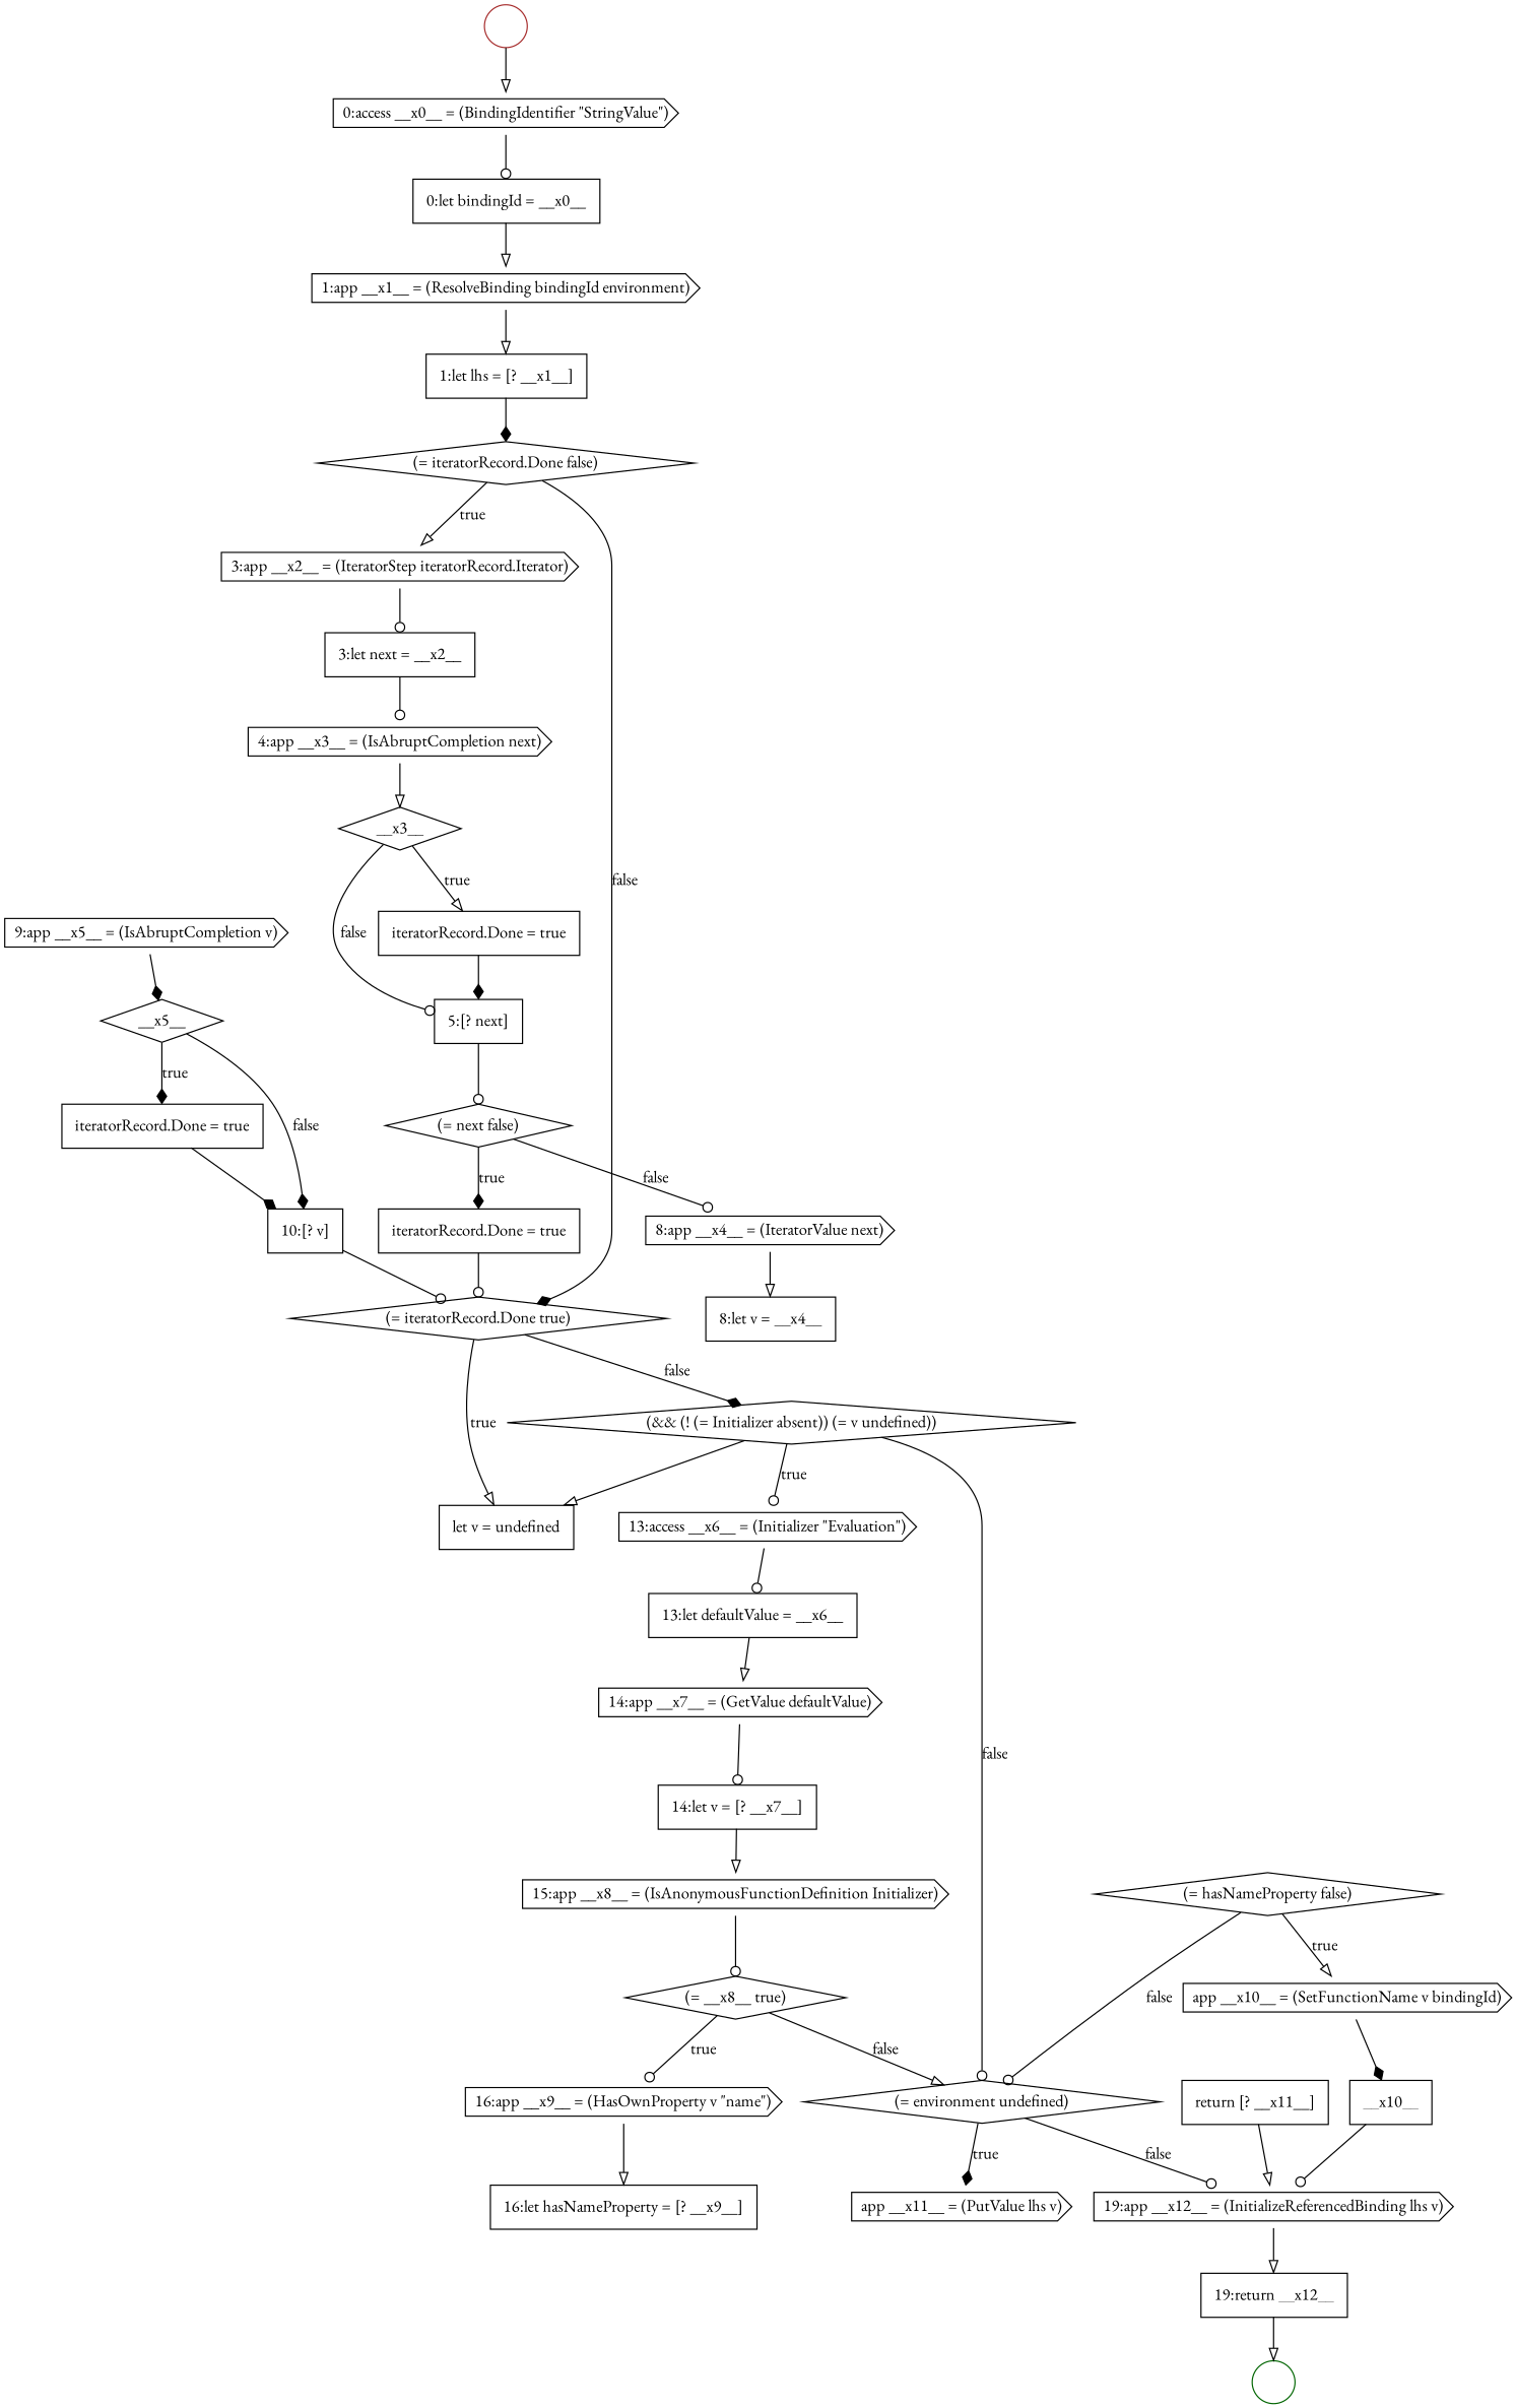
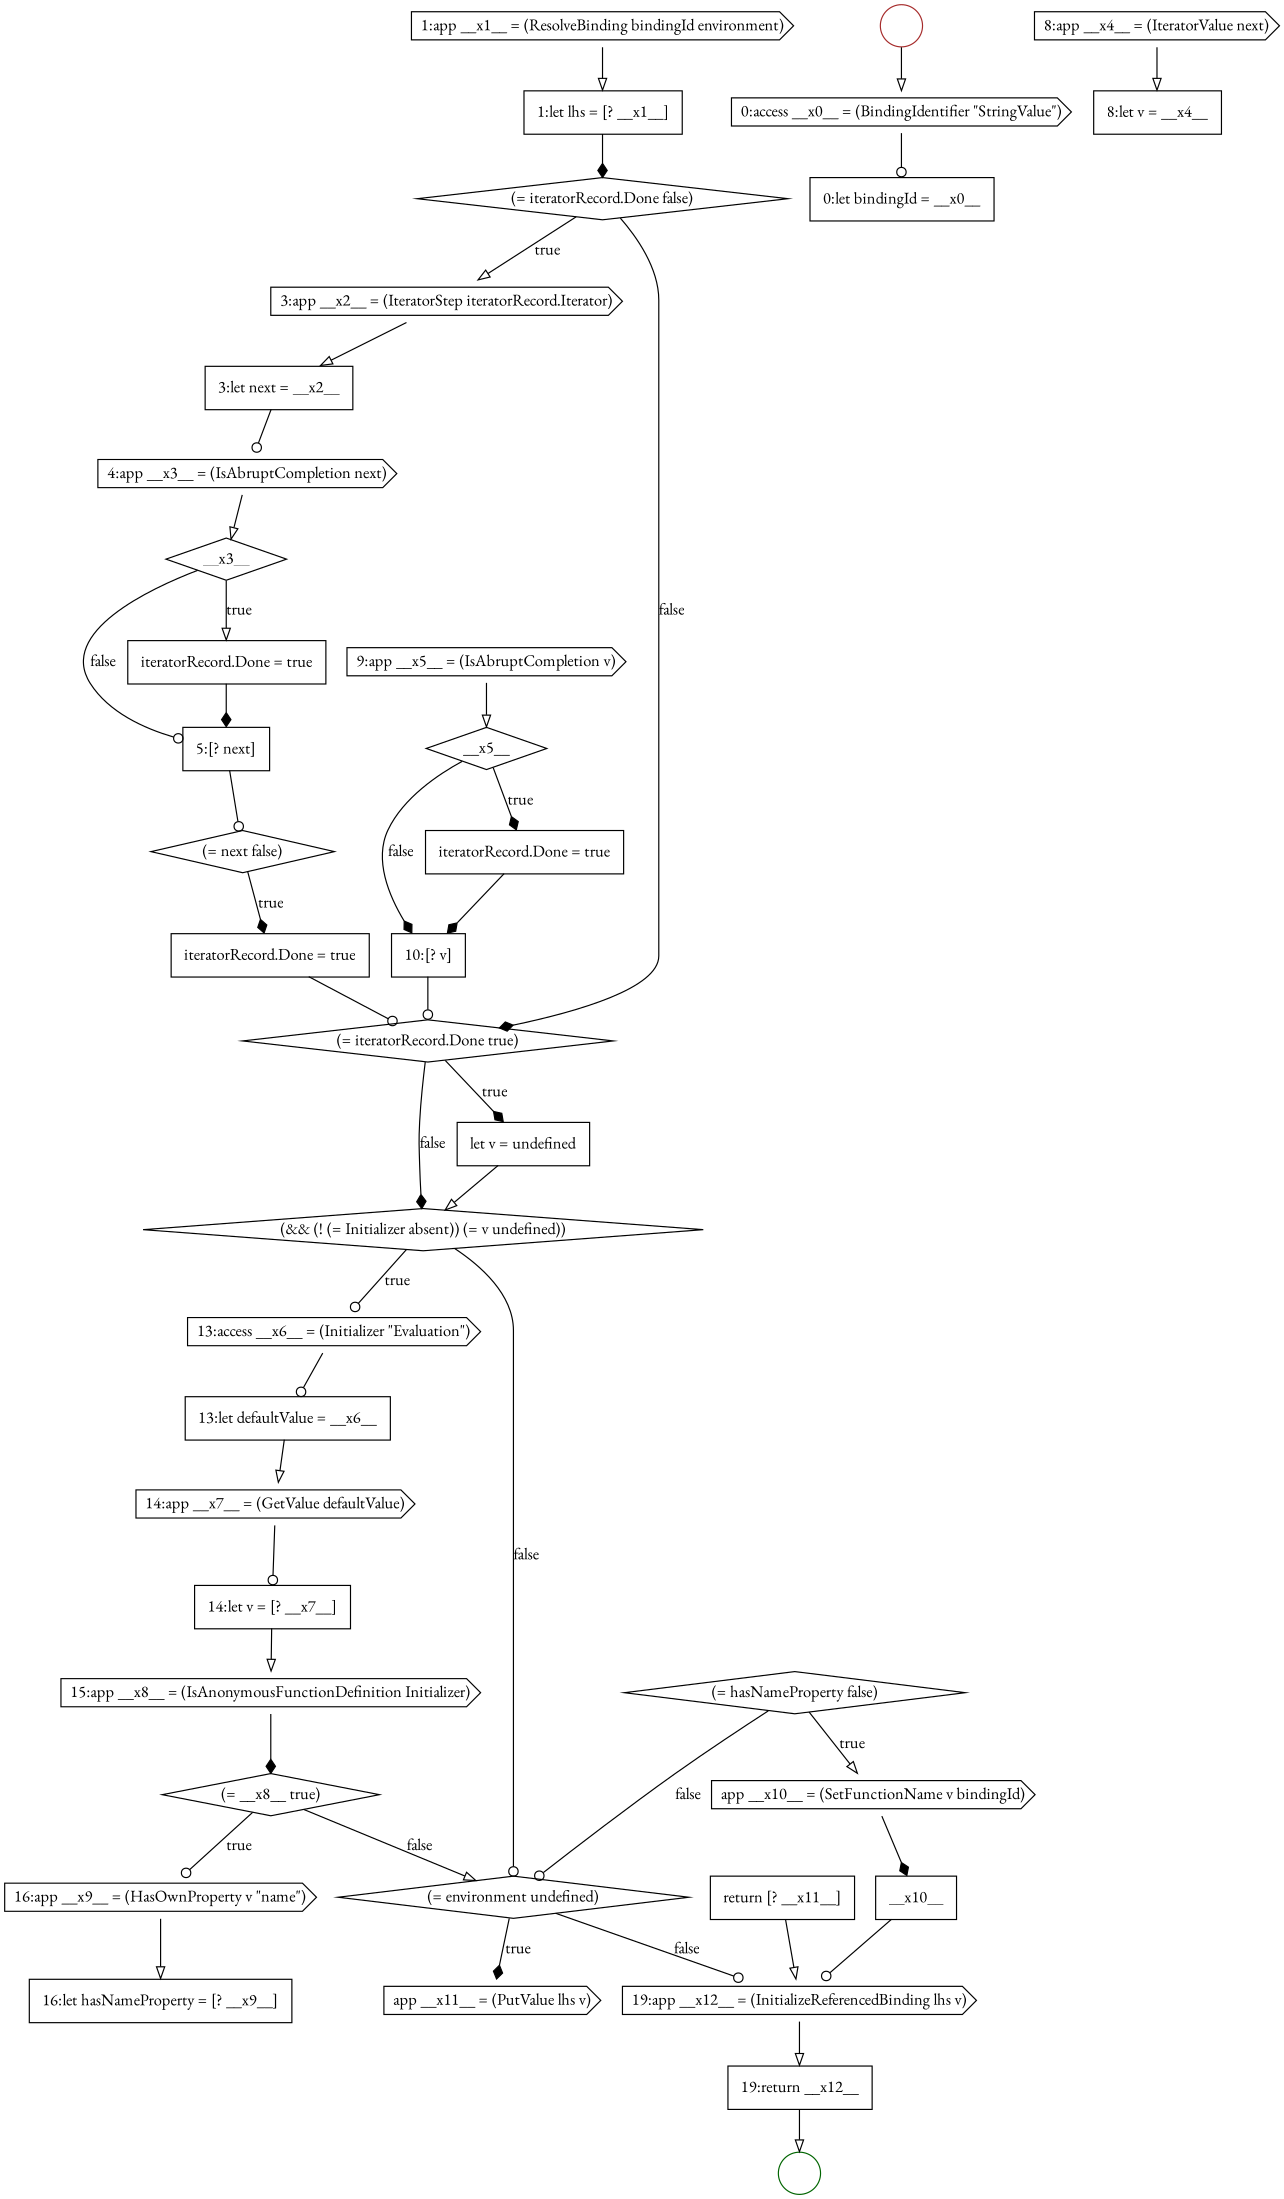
  digraph {
    fontname="EB Garamond"
    node [color=black fillcolor=white fontname="EB Garamond" shape=none style=filled]
    edge [arrowhead=onormal color=black fontname="EB Garamond"]
    n1 [label=<<font color="black">     <table border="0" cellborder="1" cellspacing="0" cellpadding="10">       <tr><td align="left">iteratorRecord.Done = true</td></tr>     </table>   </font>> margin=0]
    n2 [label=<<font color="black">     <table border="0" cellborder="1" cellspacing="0" cellpadding="10">       <tr><td align="left">5:[? next]</td></tr>     </table>   </font>> margin=0]
    n3 [label=<<font color="black">(= next false)</font>> shape=diamond]
    n4 [label=<<font color="black">15:app __x8__ = (IsAnonymousFunctionDefinition Initializer)</font>> shape=cds]
    n5 [label=<<font color="black">(= __x8__ true)</font>> shape=diamond]
    n6 [label=<<font color="black">(= environment undefined)</font>> shape=diamond]
    n7 [label=<<font color="black">16:app __x9__ = (HasOwnProperty v &quot;name&quot;)</font>> shape=cds]
    n8 [label=<<font color="black">19:app __x12__ = (InitializeReferencedBinding lhs v)</font>> shape=cds]
    n9 [label=<<font color="black">     <table border="0" cellborder="1" cellspacing="0" cellpadding="10">       <tr><td align="left">19:return __x12__</td></tr>     </table>   </font>> margin=0]
    n10 [color=darkgreen label=" " shape=circle]
    n11 [label=<<font color="black">     <table border="0" cellborder="1" cellspacing="0" cellpadding="10">       <tr><td align="left">iteratorRecord.Done = true</td></tr>     </table>   </font>> margin=0]
    n12 [label=<<font color="black">(= iteratorRecord.Done true)</font>> shape=diamond]
    n13 [label=<<font color="black">     <table border="0" cellborder="1" cellspacing="0" cellpadding="10">       <tr><td align="left">let v = undefined</td></tr>     </table>   </font>> margin=0]
    n14 [label=<<font color="black">(&amp;&amp; (! (= Initializer absent)) (= v undefined))</font>> shape=diamond]
    n15 [label=<<font color="black">     <table border="0" cellborder="1" cellspacing="0" cellpadding="10">       <tr><td align="left">16:let hasNameProperty = [? __x9__]</td></tr>     </table>   </font>> margin=0]
    n16 [label=<<font color="black">(= hasNameProperty false)</font>> shape=diamond]
    n17 [label=<<font color="black">app __x10__ = (SetFunctionName v bindingId)</font>> shape=cds]
    n18 [label=<<font color="black">9:app __x5__ = (IsAbruptCompletion v)</font>> shape=cds]
    n19 [label=<<font color="black">__x5__</font>> shape=diamond]
    n20 [label=<<font color="black">     <table border="0" cellborder="1" cellspacing="0" cellpadding="10">       <tr><td align="left">10:[? v]</td></tr>     </table>   </font>> margin=0]
    n21 [label=<<font color="black">     <table border="0" cellborder="1" cellspacing="0" cellpadding="10">       <tr><td align="left">iteratorRecord.Done = true</td></tr>     </table>   </font>> margin=0]
    n22 [label=<<font color="black">0:access __x0__ = (BindingIdentifier &quot;StringValue&quot;)</font>> shape=cds]
    n23 [label=<<font color="black">     <table border="0" cellborder="1" cellspacing="0" cellpadding="10">       <tr><td align="left">0:let bindingId = __x0__</td></tr>     </table>   </font>> margin=0]
    n24 [label=<<font color="black">1:app __x1__ = (ResolveBinding bindingId environment)</font>> shape=cds]
    n25 [label=<<font color="black">     <table border="0" cellborder="1" cellspacing="0" cellpadding="10">       <tr><td align="left">13:let defaultValue = __x6__</td></tr>     </table>   </font>> margin=0]
    n26 [label=<<font color="black">14:app __x7__ = (GetValue defaultValue)</font>> shape=cds]
    n27 [label=<<font color="black">     <table border="0" cellborder="1" cellspacing="0" cellpadding="10">       <tr><td align="left">14:let v = [? __x7__]</td></tr>     </table>   </font>> margin=0]
    n28 [label=<<font color="black">     <table border="0" cellborder="1" cellspacing="0" cellpadding="10">       <tr><td align="left">__x10__</td></tr>     </table>   </font>> margin=0]
    n29 [label=<<font color="black">     <table border="0" cellborder="1" cellspacing="0" cellpadding="10">       <tr><td align="left">return [? __x11__]</td></tr>     </table>   </font>> margin=0]
    n30 [label=<<font color="black">     <table border="0" cellborder="1" cellspacing="0" cellpadding="10">       <tr><td align="left">1:let lhs = [? __x1__]</td></tr>     </table>   </font>> margin=0]
    n31 [label=<<font color="black">(= iteratorRecord.Done false)</font>> shape=diamond]
    n32 [label=<<font color="black">3:app __x2__ = (IteratorStep iteratorRecord.Iterator)</font>> shape=cds]
    n33 [label=<<font color="black">__x3__</font>> shape=diamond]
    n34 [label=<<font color="black">13:access __x6__ = (Initializer &quot;Evaluation&quot;)</font>> shape=cds]
    n35 [label=<<font color="black">app __x11__ = (PutValue lhs v)</font>> shape=cds]
    n36 [label=<<font color="black">     <table border="0" cellborder="1" cellspacing="0" cellpadding="10">       <tr><td align="left">3:let next = __x2__</td></tr>     </table>   </font>> margin=0]
    n37 [label=<<font color="black">4:app __x3__ = (IsAbruptCompletion next)</font>> shape=cds]
    n38 [label=<<font color="black">8:app __x4__ = (IteratorValue next)</font>> shape=cds]
    n39 [label=<<font color="black">     <table border="0" cellborder="1" cellspacing="0" cellpadding="10">       <tr><td align="left">8:let v = __x4__</td></tr>     </table>   </font>> margin=0]
    n40 [color=brown label=" " shape=circle]
    n1 -> n2 [arrowhead=diamond]
    n2 -> n3 [arrowhead=odot]
    n3 -> n11 [arrowhead=diamond label=<<font color="black">true</font>>]
-   n3 -> n38 [arrowhead=odot label=<<font color="black">false</font>>]
-   n4 -> n5 [arrowhead=odot]
+   n4 -> n5 [arrowhead=diamond]
    n5 -> n6 [label=<<font color="black">false</font>>]
    n5 -> n7 [arrowhead=odot label=<<font color="black">true</font>>]
    n6 -> n8 [arrowhead=odot label=<<font color="black">false</font>>]
    n6 -> n35 [arrowhead=diamond label=<<font color="black">true</font>>]
    n7 -> n15
    n8 -> n9
    n9 -> n10
    n11 -> n12 [arrowhead=odot]
-   n12 -> n13 [label=<<font color="black">true</font>>]
+   n12 -> n13 [arrowhead=diamond label=<<font color="black">true</font>>]
    n12 -> n14 [arrowhead=diamond label=<<font color="black">false</font>>]
-   n14 -> n13
+   n13 -> n14
    n14 -> n6 [arrowhead=odot label=<<font color="black">false</font>>]
    n14 -> n34 [arrowhead=odot label=<<font color="black">true</font>>]
    n16 -> n6 [arrowhead=odot label=<<font color="black">false</font>>]
    n16 -> n17 [label=<<font color="black">true</font>>]
    n17 -> n28 [arrowhead=diamond]
-   n18 -> n19 [arrowhead=diamond]
+   n18 -> n19
    n19 -> n20 [arrowhead=diamond label=<<font color="black">false</font>>]
    n19 -> n21 [arrowhead=diamond label=<<font color="black">true</font>>]
    n20 -> n12 [arrowhead=odot]
    n21 -> n20 [arrowhead=diamond]
    n22 -> n23 [arrowhead=odot]
-   n23 -> n24
    n24 -> n30
    n25 -> n26
    n26 -> n27 [arrowhead=odot]
    n27 -> n4
    n28 -> n8 [arrowhead=odot]
    n29 -> n8
    n30 -> n31 [arrowhead=diamond]
    n31 -> n12 [arrowhead=diamond label=<<font color="black">false</font>>]
    n31 -> n32 [label=<<font color="black">true</font>>]
-   n32 -> n36 [arrowhead=odot]
+   n32 -> n36
    n33 -> n1 [label=<<font color="black">true</font>>]
    n33 -> n2 [arrowhead=odot label=<<font color="black">false</font>>]
    n34 -> n25 [arrowhead=odot]
    n36 -> n37 [arrowhead=odot]
    n37 -> n33
    n38 -> n39
    n40 -> n22
  }
